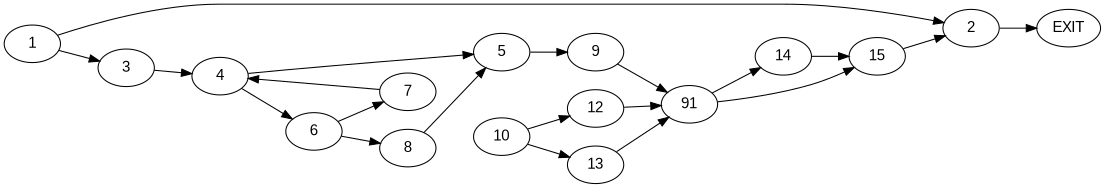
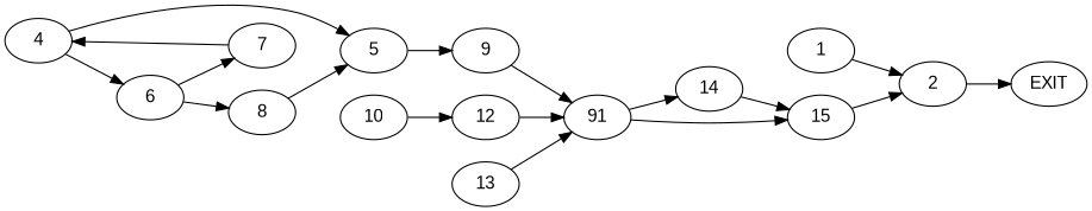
  digraph {
    fontname="Liberation Sans"
    rankdir=LR
    node [fontname="Liberation Sans"]
    edge [fontname="Liberation Sans"]
    1
    2
-   3
    n4 [label=EXIT]
    4
    5
    6
    9
    7
    8
    n11 [label=91]
    10
    12
    13
    14
    15
    1 -> 2
-   1 -> 3
    2 -> n4
-   3 -> 4
    4 -> 5
    4 -> 6
    5 -> 9
    6 -> 7
    6 -> 8
    9 -> n11
    7 -> 4
    8 -> 5
    n11 -> 14
    n11 -> 15
    10 -> 12
-   10 -> 13
    12 -> n11
    13 -> n11
    14 -> 15
    15 -> 2
  }
